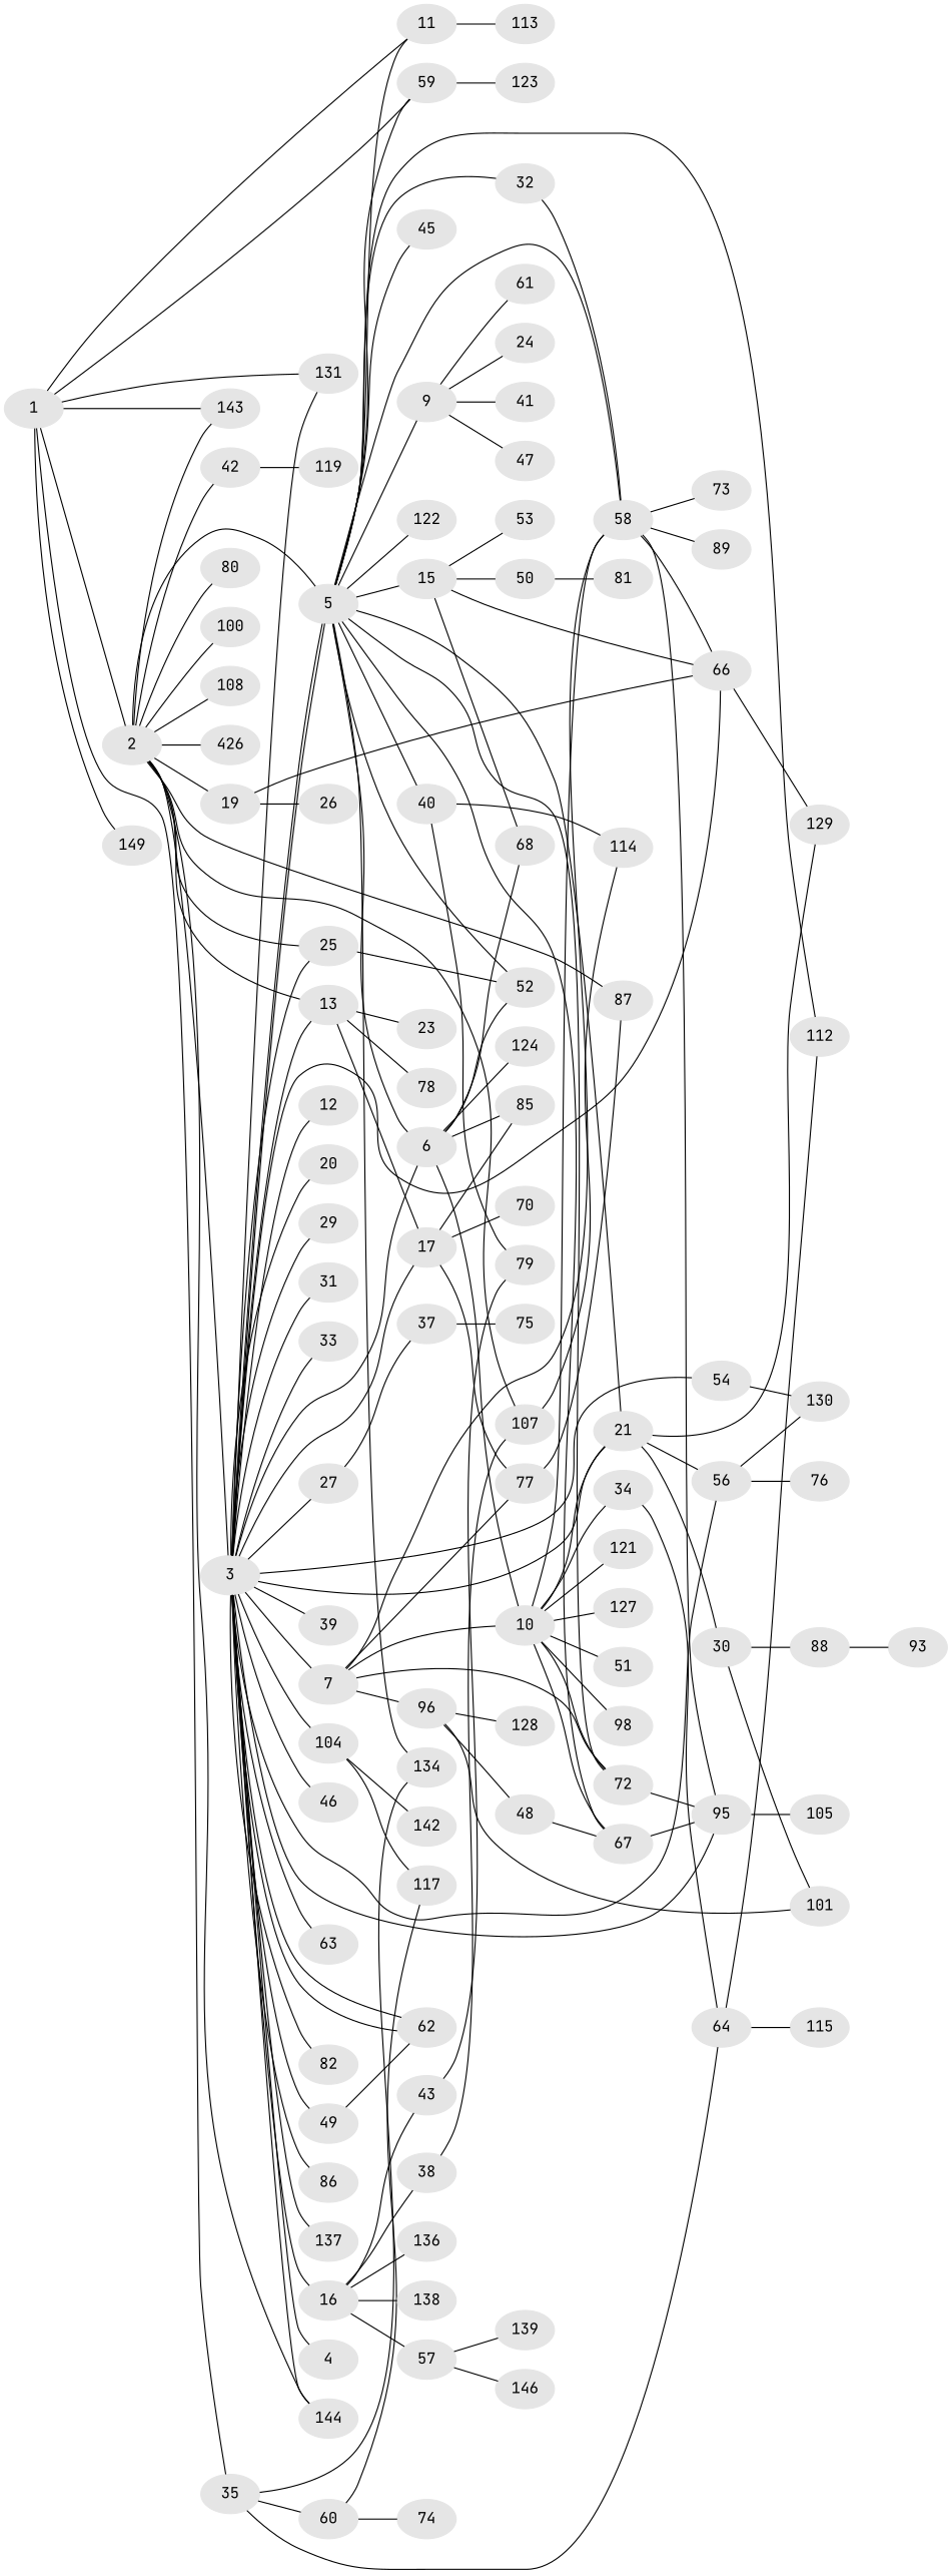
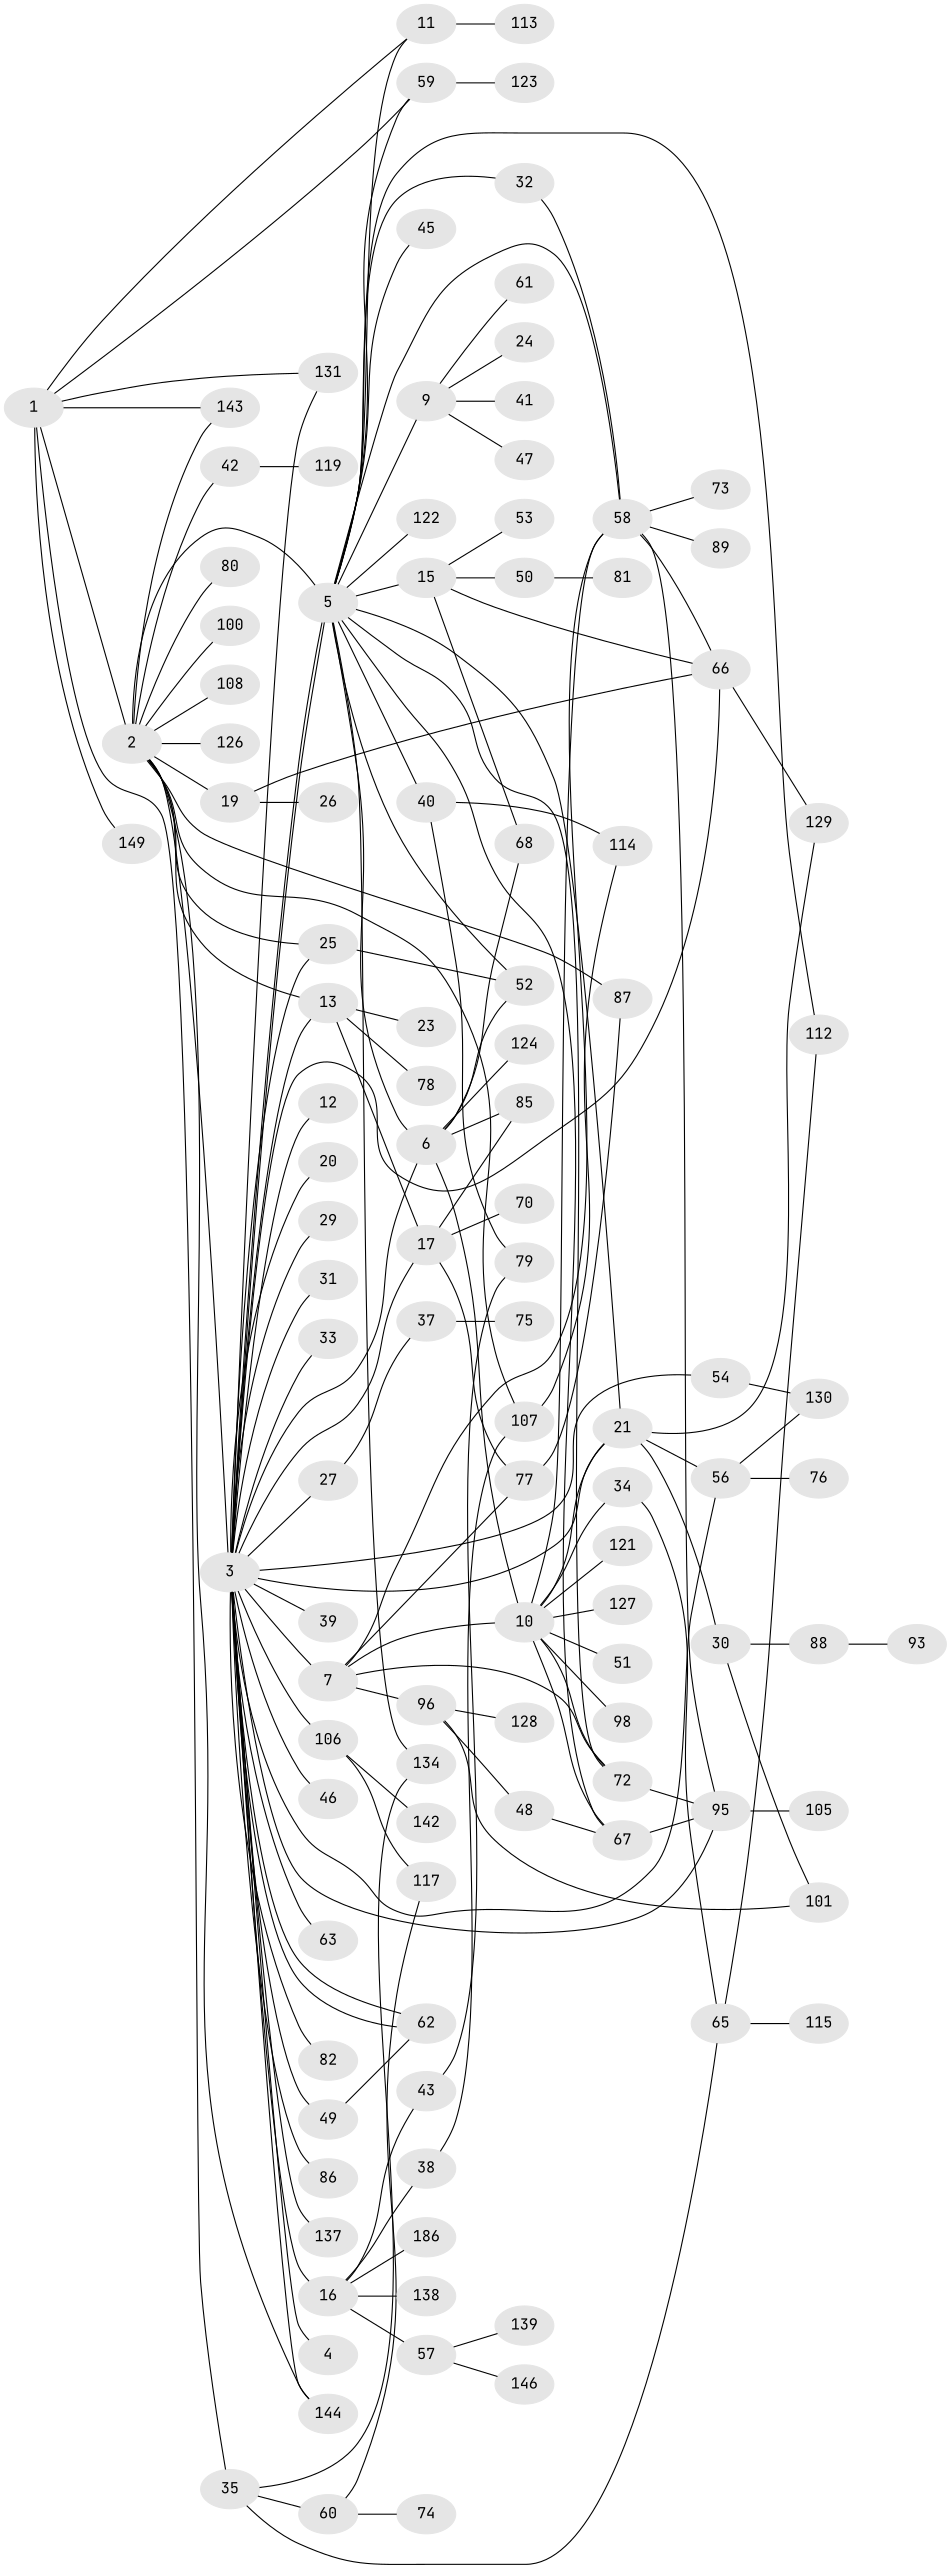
  graph {
    fontname="JetBrains Mono"
    rankdir=LR
    node [color=gray90 fontname="JetBrains Mono" style=filled]
    edge [fontname="JetBrains Mono"]
    1 [super="+102"]
    2 [super="+8"]
    11 [super="+44"]
    35 [super="+94"]
    59
    131
    143
    149
    3 [super="+55"]
    5 [super="+14"]
    13 [super="+64"]
    19 [super="+28"]
    25 [super="+145"]
    42
    80
    87 [super="+104"]
    100
    107
    108
-   126 [label=426]
+   126
    144
    113
    134
-   65 [super="+116" label=64]
+   65 [super="+116"]
    60 [super="+148"]
    123
    4
    6 [super="+110"]
    7
    12
    16 [super="+69"]
    17 [super="+141"]
    20
    21 [super="+22"]
    27 [super="+147"]
    29 [super="+125"]
    31 [super="+111"]
    33
    39
    46
    49
    54
    56 [super="+71"]
    62 [super="+83"]
    63
    66 [super="+120"]
    82
    86
    95 [super="+133"]
-   106 [label=104]
+   106
    137
    9 [super="+84"]
    15
    32
    40 [super="+135"]
    45 [super="+90"]
    52
    58 [super="+140"]
    67
    72 [super="+91"]
    112
    122
    23
    78
    26
    119
    114
    10 [super="+18"]
    68
    124
    85
    n72 [label=96 super="+118"]
    77 [super="+109"]
    38
    43
    57 [super="+132"]
-   136
+   136 [label=186]
    138
    70
    30
    129
    37
    130
    76
    105
    117
    142
    24
    41 [super="+99"]
    47
    61
    50
    53
    79 [super="+103"]
    73
    89
    34
    51
    98
    121
    127
    101
    48 [super="+92"]
    128
    81 [super="+96"]
    139
    146
    88 [super="+97"]
    75
    93
    115
    74
    1 -- 2
    1 -- 11
    1 -- 35
    1 -- 59
    1 -- 131
    1 -- 143
    1 -- 149
    2 -- 143
    2 -- 3 [weight=2]
    2 -- 5
    2 -- 13
    2 -- 19
    2 -- 25
    2 -- 42
    2 -- 80
    2 -- 87
    2 -- 100
    2 -- 107
    2 -- 108
    2 -- 126
    2 -- 144
    11 -- 113
    35 -- 134
    35 -- 65
    35 -- 60
    59 -- 123
    3 -- 131
    3 -- 5
    3 -- 5
    3 -- 13
    3 -- 25
    3 -- 144
    3 -- 4
    3 -- 6
    3 -- 7
    3 -- 12
    3 -- 16
    3 -- 17
    3 -- 20
    3 -- 21
    3 -- 27
    3 -- 29
    3 -- 31
    3 -- 33
    3 -- 39
    3 -- 46
    3 -- 49
    3 -- 54
    3 -- 56
    3 -- 62 [weight=2]
    3 -- 62
    3 -- 63
    3 -- 66
    3 -- 82
    3 -- 86
    3 -- 95
    3 -- 106
    3 -- 137
    5 -- 11
    5 -- 59
    5 -- 134
    5 -- 6
    5 -- 21 [weight=2]
    5 -- 9
    5 -- 15
    5 -- 32
    5 -- 40
    5 -- 45
    5 -- 52
    5 -- 58
    5 -- 67
    5 -- 72
    5 -- 112
    5 -- 122
    13 -- 17
    13 -- 23
    13 -- 78
    19 -- 66
    19 -- 26
    25 -- 52
    42 -- 119
    107 -- 114
    65 -- 112
    65 -- 115
    60 -- 117
    60 -- 74
    6 -- 52
    6 -- 10 [weight=2]
    6 -- 68
    6 -- 124
    6 -- 85
    7 -- 58
    7 -- 72
    7 -- 10
    7 -- n72
    7 -- 77
    16 -- 38
    16 -- 43
    16 -- 57
    16 -- 136
    16 -- 138
    17 -- 85
    17 -- 77
    17 -- 70
    21 -- 56
    21 -- 30
    21 -- 129
    27 -- 37
    49 -- 62
    54 -- 130
    56 -- 130
    56 -- 76
    66 -- 129
    95 -- 105
    106 -- 117
    106 -- 142
    9 -- 24
    9 -- 41
    9 -- 47
    9 -- 61
    15 -- 66
    15 -- 68
    15 -- 50
    15 -- 53
    32 -- 58
    40 -- 114
    40 -- 79
    58 -- 66
    58 -- 95
    58 -- 73
    58 -- 89
    67 -- 95
    72 -- 95
    10 -- 21
    10 -- 58
    10 -- 67
    10 -- 72
    10 -- 34
    10 -- 51
    10 -- 98
    10 -- 121
    10 -- 127
    n72 -- 101
    n72 -- 48
    n72 -- 128
    77 -- 87
    38 -- 107
    43 -- 79
    57 -- 139
    57 -- 146
    30 -- 101
    30 -- 88
    37 -- 75
    50 -- 81
    34 -- 65
    48 -- 67
    88 -- 93
  }
